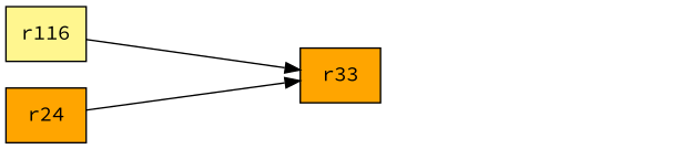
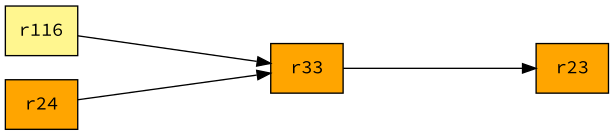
  digraph {
    fontname="Source Code Pro"
    rankdir=LR
    ranksep=2.0
    node [fillcolor=orange fontname="Source Code Pro" shape=record style=filled]
    edge [fontname="Source Code Pro"]
    n1 [fillcolor=khaki1 label="{r116}"]
    n2 [label="{r33}"]
+   n3 [label="{r23}"]
    n4 [label="{r24}"]
    n1 -> n2
+   n2 -> n3
    n4 -> n2
  }
